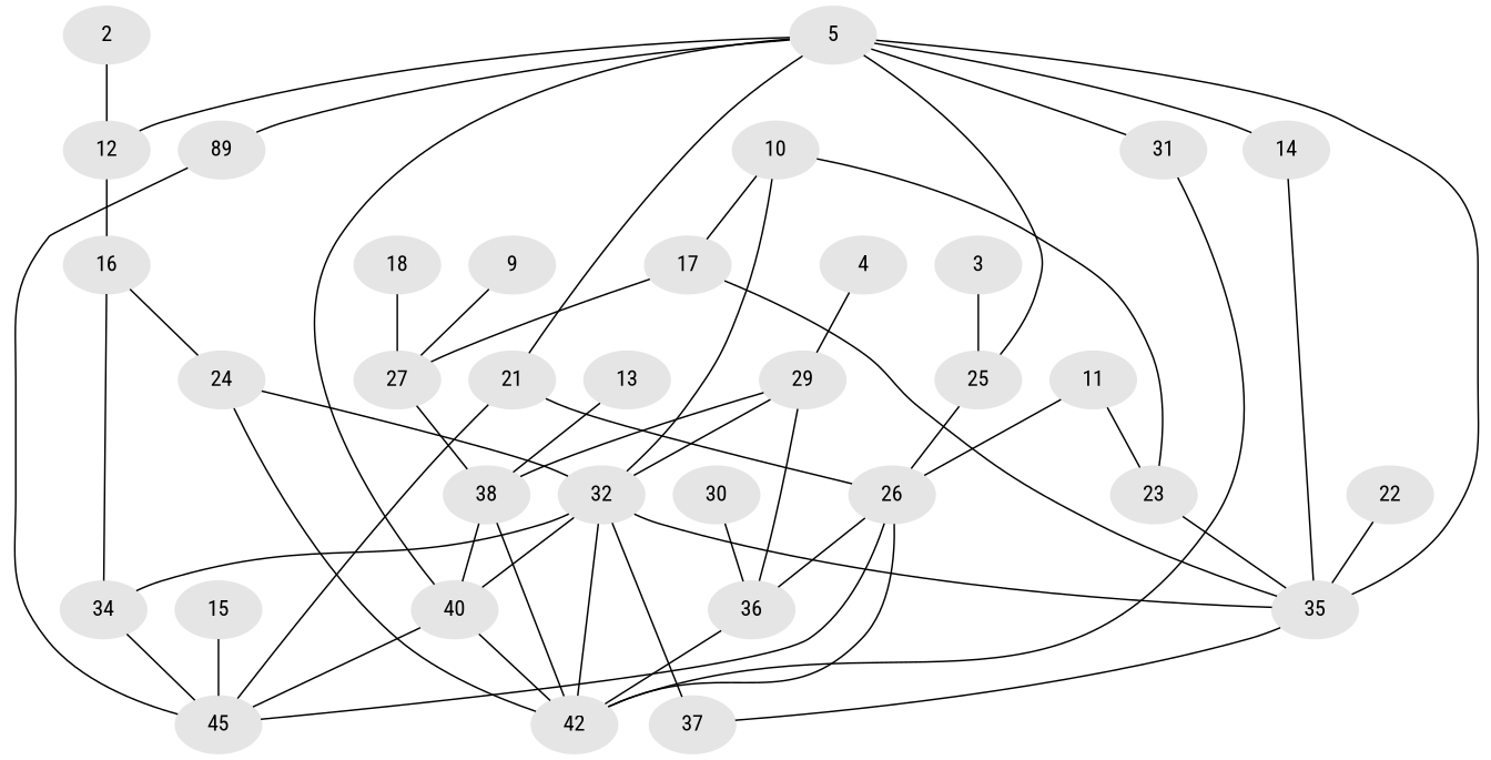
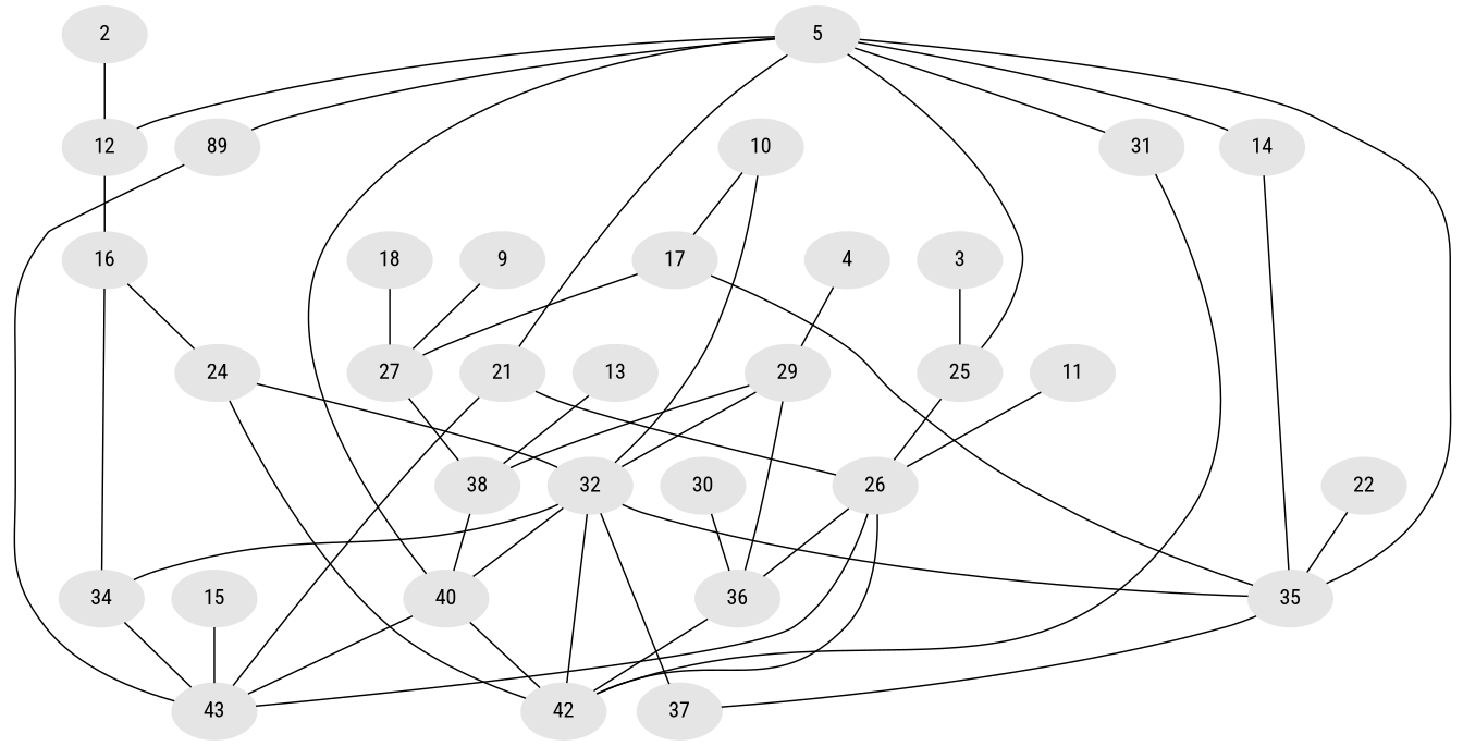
  graph {
    fontname="Roboto Condensed"
    node [color=gray90 fontname="Roboto Condensed" style=filled]
    edge [fontname="Roboto Condensed" weight=1.0]
    2
    12
    16
    3
    25
    26
    4
    29
    32
    38
    36
    5
    14
    21
    31
    35
    n17 [label=89]
    40
-   43 [label=45]
+   43
    42
    37
    27
    9
    10
    17
-   23
    34
    11
    24
    13
    15
    18
    22
    30
    2 -- 12
    12 -- 16
    16 -- 34
    16 -- 24
    3 -- 25
    25 -- 26
    26 -- 36
    26 -- 43
    26 -- 42
    4 -- 29
    29 -- 32
    29 -- 38
    29 -- 36
    32 -- 35
    32 -- 40
    32 -- 42
    32 -- 37
    32 -- 34
    38 -- 40
-   38 -- 42 [weight=2.0]
    36 -- 42
    5 -- 12
    5 -- 25
    5 -- 14
    5 -- 21
    5 -- 31
    5 -- 35
    5 -- n17
    5 -- 40
    14 -- 35
    21 -- 26
    21 -- 43
    31 -- 42
    35 -- 37
    n17 -- 43
    40 -- 43
    40 -- 42
    27 -- 38
    9 -- 27
    10 -- 32
    10 -- 17
-   10 -- 23
    17 -- 35
    17 -- 27
-   23 -- 35
    34 -- 43 [weight=2.0]
    11 -- 26
-   11 -- 23
    24 -- 32
    24 -- 42
    13 -- 38
    15 -- 43
    18 -- 27
    22 -- 35
    30 -- 36
  }
